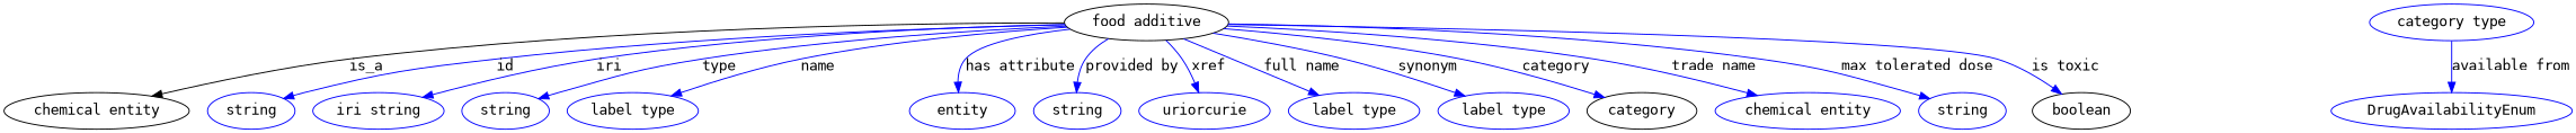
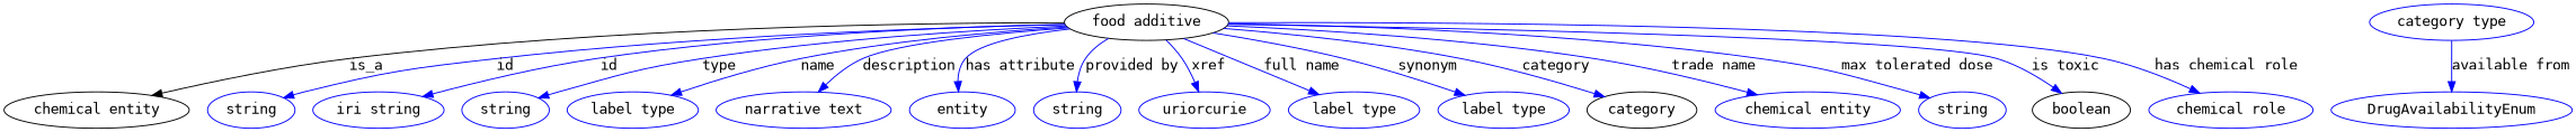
  digraph {
    fontname="DejaVu Sans Mono"
    node [fontname="DejaVu Sans Mono" color=blue]
    edge [fontname="DejaVu Sans Mono" color=blue style=solid]
    n1 [height=0.5 label="food additive" width=1.9859 color=""]
    "chemical entity" [height=0.5 width=2.2748 color=""]
    n3 [height=0.5 label=string width=1.0652]
    n4 [height=0.5 label="iri string" width=1.2277]
    n5 [height=0.5 label=string width=1.0652]
    n6 [height=0.5 label="label type" width=1.5707]
+   n7 [height=0.5 label="narrative text" width=2.0943]
    n8 [height=0.5 label=entity width=1.4443]
    n9 [height=0.5 label=string width=1.0652]
    n10 [height=0.5 label=uriorcurie width=1.5887]
    n11 [height=0.5 label="label type" width=1.5707]
    n12 [height=0.5 label="label type" width=1.5707]
    category [height=0.5 width=1.4263 color=""]
    n14 [height=0.5 label="chemical entity" width=2.2748]
    n15 [height=0.5 label=string width=1.0652]
    n16 [color=black height=0.5 label=boolean width=1.2999]
+   n17 [height=0.5 label="chemical role" width=2.022]
    n18 [height=0.5 label=DrugAvailabilityEnum width=3.1594]
    n19 [height=0.5 label="category type" width=2.0762]
    n1 -> "chemical entity" [label=is_a color="" style=""]
    n1 -> n3 [label=id]
-   n1 -> n4 [label=iri]
+   n1 -> n4 [label=id]
    n1 -> n5 [label=type]
    n1 -> n6 [label=name]
+   n1 -> n7 [label=description]
    n1 -> n8 [label="has attribute"]
    n1 -> n9 [label="provided by"]
    n1 -> n10 [label=xref]
    n1 -> n11 [label="full name"]
    n1 -> n12 [label=synonym]
    n1 -> category [label=category]
    n1 -> n14 [label="trade name"]
    n1 -> n15 [label="max tolerated dose"]
    n1 -> n16 [label="is toxic"]
+   n1 -> n17 [label="has chemical role"]
    n19 -> n18 [label="available from"]
  }
